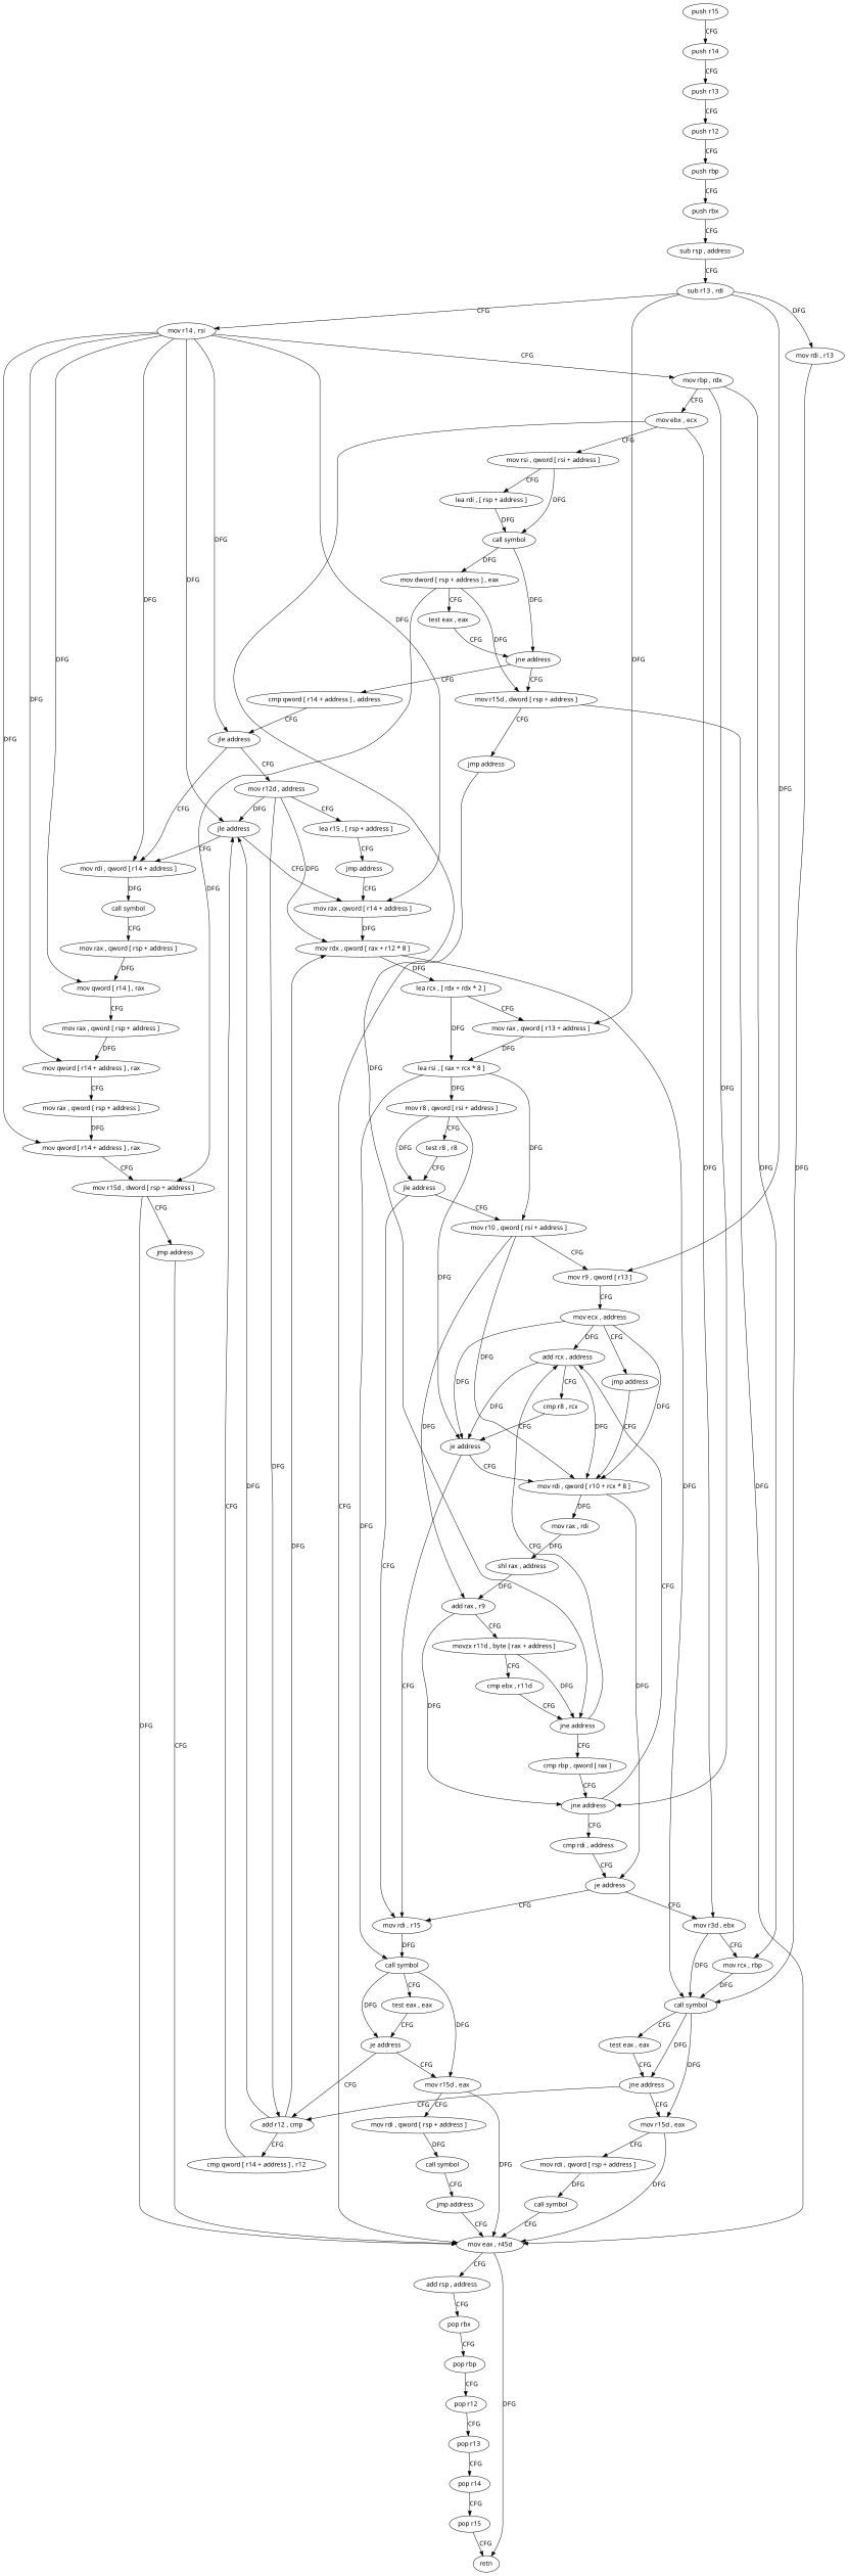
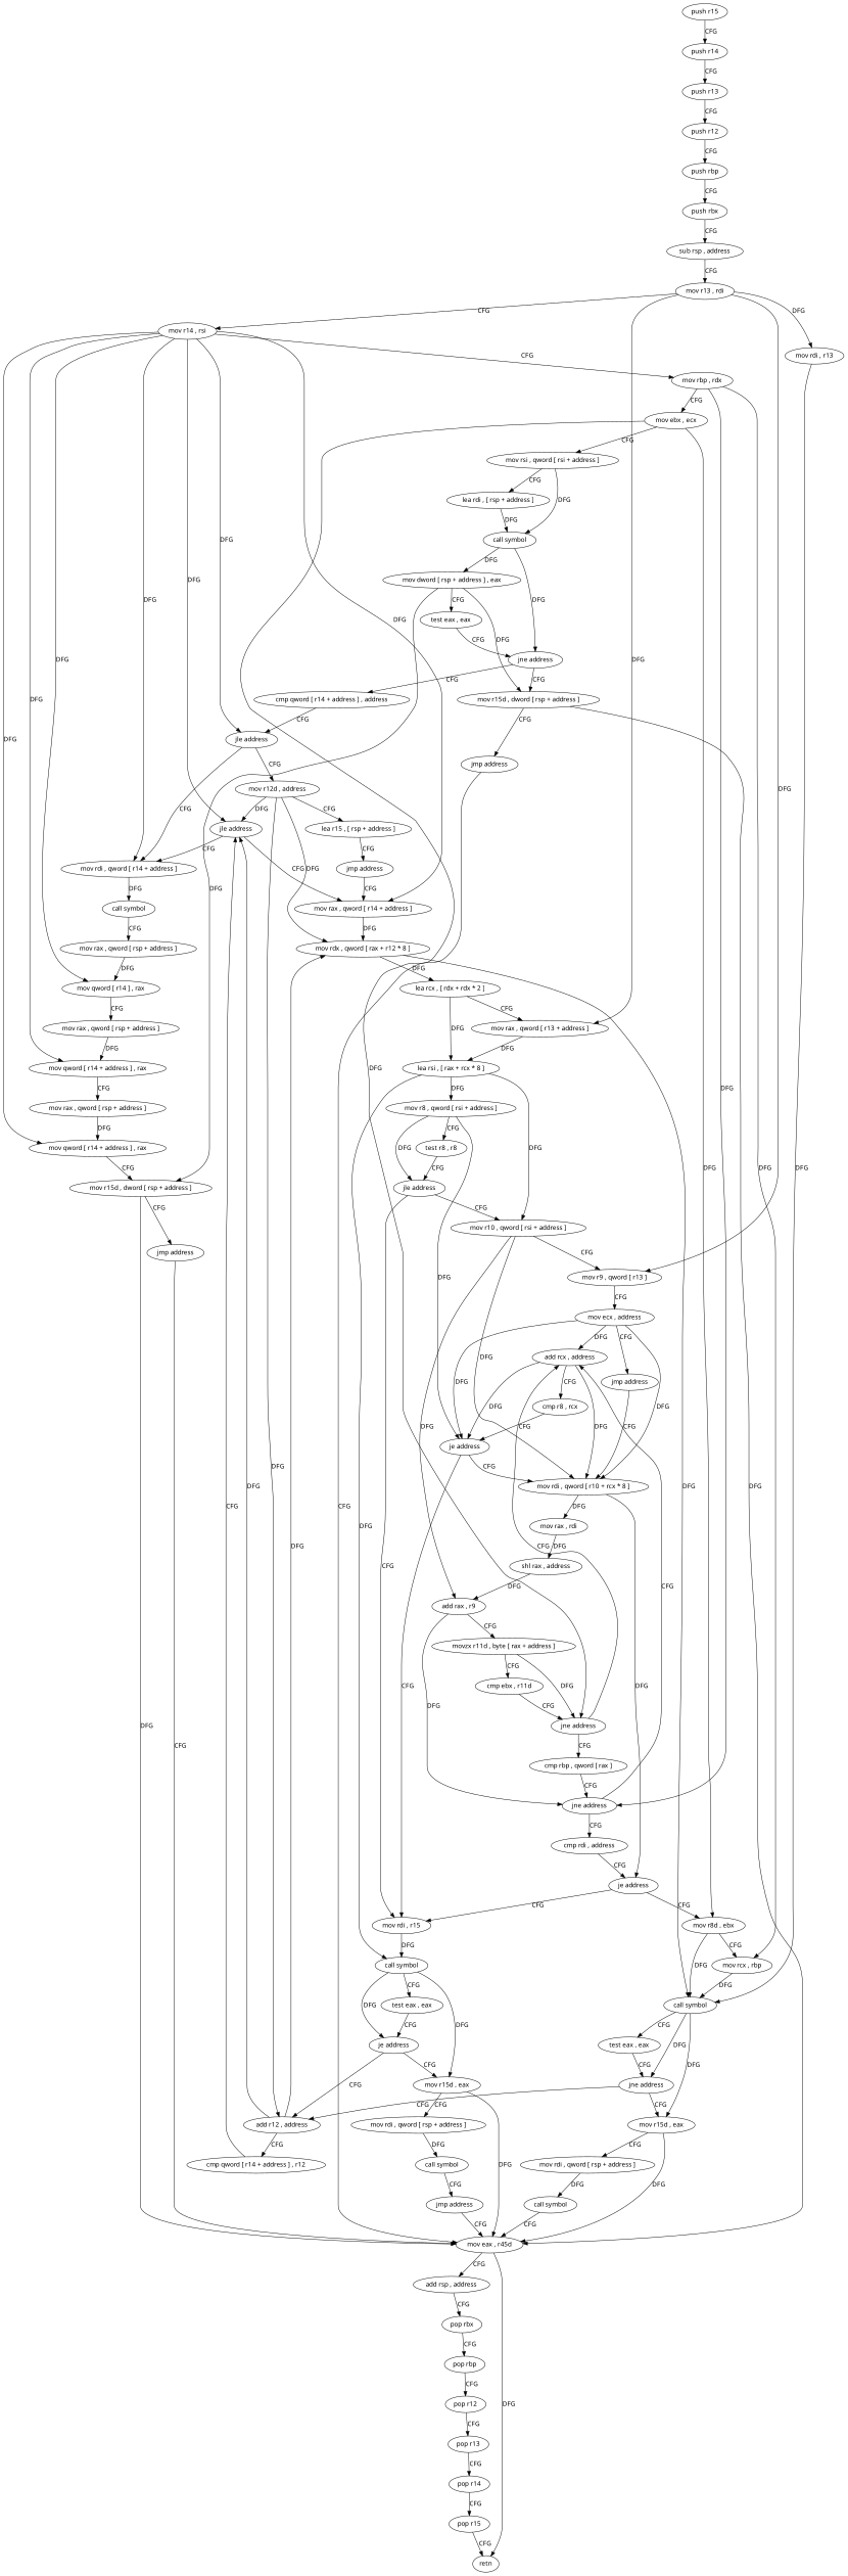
  digraph {
    fontname="Noto Sans"
    node [fontname="Noto Sans"]
    edge [fontname="Noto Sans"]
    n1 [label="push r15"]
    n2 [label="push r14"]
    n3 [label="push r13"]
    n4 [label="push r12"]
    n5 [label="push rbp"]
    n6 [label="push rbx"]
    n7 [label="sub rsp , address"]
-   n8 [label="sub r13 , rdi"]
+   n8 [label="mov r13 , rdi"]
    n9 [label="mov r14 , rsi"]
    n10 [label="mov rax , qword [ r13 + address ]"]
    n11 [label="mov r9 , qword [ r13 ]"]
    n12 [label="mov rdi , r13"]
    n13 [label="mov rbp , rdx"]
    n14 [label="jle address"]
    n15 [label="mov rdi , qword [ r14 + address ]"]
    n16 [label="mov qword [ r14 ] , rax"]
    n17 [label="mov qword [ r14 + address ] , rax"]
    n18 [label="mov qword [ r14 + address ] , rax"]
    n19 [label="mov rax , qword [ r14 + address ]"]
    n20 [label="jle address"]
    n21 [label="lea rsi , [ rax + rcx * 8 ]"]
    n22 [label="mov ecx , address"]
    n23 [label="call symbol"]
    n24 [label="mov ebx , ecx"]
    n25 [label="jne address"]
    n26 [label="mov rcx , rbp"]
    n27 [label="mov r12d , address"]
    n28 [label="call symbol"]
    n29 [label="mov rax , qword [ rsp + address ]"]
    n30 [label="mov rax , qword [ rsp + address ]"]
    n31 [label="mov r15d , dword [ rsp + address ]"]
    n32 [label="mov rdx , qword [ rax + r12 * 8 ]"]
    n33 [label="mov rsi , qword [ rsi + address ]"]
    n34 [label="jne address"]
-   n35 [label="mov r3d , ebx"]
+   n35 [label="mov r8d , ebx"]
    n36 [label="add rcx , address"]
    n37 [label="cmp rdi , address"]
    n38 [label="lea rdi , [ rsp + address ]"]
    n39 [label="call symbol"]
    n40 [label="cmp rbp , qword [ rax ]"]
    n41 [label="mov dword [ rsp + address ] , eax"]
    n42 [label="jne address"]
    n43 [label="test eax , eax"]
    n44 [label="mov r15d , dword [ rsp + address ]"]
    n45 [label="cmp qword [ r14 + address ] , address"]
    n46 [label="jmp address"]
    n47 [label="mov eax , r45d"]
    n48 [label="jmp address"]
    n49 [label="add rsp , address"]
    n50 [label=retn]
    n51 [label="pop rbx"]
    n52 [label="lea r15 , [ rsp + address ]"]
-   n53 [label="add r12 , cmp"]
+   n53 [label="add r12 , address"]
    n54 [label="mov rax , qword [ rsp + address ]"]
    n55 [label="jmp address"]
    n56 [label="lea rcx , [ rdx + rdx * 2 ]"]
    n57 [label="cmp qword [ r14 + address ] , r12"]
    n58 [label="pop rbp"]
    n59 [label="pop r12"]
    n60 [label="pop r13"]
    n61 [label="pop r14"]
    n62 [label="pop r15"]
    n63 [label="test eax , eax"]
    n64 [label="jne address"]
    n65 [label="mov r15d , eax"]
    n66 [label="mov r8 , qword [ rsi + address ]"]
    n67 [label="mov r10 , qword [ rsi + address ]"]
    n68 [label="call symbol"]
    n69 [label="test r8 , r8"]
    n70 [label="jle address"]
    n71 [label="je address"]
    n72 [label="mov rdi , qword [ r10 + rcx * 8 ]"]
    n73 [label="add rax , r9"]
    n74 [label="test eax , eax"]
    n75 [label="je address"]
    n76 [label="mov r15d , eax"]
    n77 [label="mov rdi , r15"]
    n78 [label="mov rax , rdi"]
    n79 [label="je address"]
    n80 [label="mov rdi , qword [ rsp + address ]"]
    n81 [label="call symbol"]
    n82 [label="jmp address"]
    n83 [label="movzx r11d , byte [ rax + address ]"]
    n84 [label="cmp r8 , rcx"]
    n85 [label="shl rax , address"]
    n86 [label="jmp address"]
    n87 [label="cmp ebx , r11d"]
    n88 [label="mov rdi , qword [ rsp + address ]"]
    n89 [label="call symbol"]
    n1 -> n2 [label=CFG]
    n2 -> n3 [label=CFG]
    n3 -> n4 [label=CFG]
    n4 -> n5 [label=CFG]
    n5 -> n6 [label=CFG]
    n6 -> n7 [label=CFG]
    n7 -> n8 [label=CFG]
    n8 -> n9 [label=CFG]
    n8 -> n10 [label=DFG]
    n8 -> n11 [label=DFG]
    n8 -> n12 [label=DFG]
    n9 -> n13 [label=CFG]
    n9 -> n14 [label=DFG]
    n9 -> n15 [label=DFG]
    n9 -> n16 [label=DFG]
    n9 -> n17 [label=DFG]
    n9 -> n18 [label=DFG]
    n9 -> n19 [label=DFG]
    n9 -> n20 [label=DFG]
    n10 -> n21 [label=DFG]
    n11 -> n22 [label=CFG]
    n12 -> n23 [label=DFG]
    n13 -> n24 [label=CFG]
    n13 -> n25 [label=DFG]
    n13 -> n26 [label=DFG]
    n14 -> n15 [label=CFG]
    n14 -> n27 [label=CFG]
    n15 -> n28 [label=DFG]
    n16 -> n29 [label=CFG]
    n17 -> n30 [label=CFG]
    n18 -> n31 [label=CFG]
    n19 -> n32 [label=DFG]
    n20 -> n15 [label=CFG]
    n20 -> n19 [label=CFG]
    n21 -> n66 [label=DFG]
    n21 -> n67 [label=DFG]
    n21 -> n68 [label=DFG]
    n22 -> n36 [label=DFG]
    n22 -> n71 [label=DFG]
    n22 -> n72 [label=DFG]
    n22 -> n82 [label=CFG]
    n23 -> n63 [label=CFG]
    n23 -> n64 [label=DFG]
    n23 -> n65 [label=DFG]
    n24 -> n33 [label=CFG]
    n24 -> n34 [label=DFG]
    n24 -> n35 [label=DFG]
    n25 -> n36 [label=CFG]
    n25 -> n37 [label=CFG]
    n26 -> n23 [label=DFG]
    n27 -> n20 [label=DFG]
    n27 -> n32 [label=DFG]
    n27 -> n52 [label=CFG]
    n27 -> n53 [label=DFG]
    n28 -> n54 [label=CFG]
    n29 -> n17 [label=DFG]
    n30 -> n18 [label=DFG]
    n31 -> n47 [label=DFG]
    n31 -> n48 [label=CFG]
    n32 -> n23 [label=DFG]
    n32 -> n56 [label=DFG]
    n33 -> n38 [label=CFG]
    n33 -> n39 [label=DFG]
    n34 -> n36 [label=CFG]
    n34 -> n40 [label=CFG]
    n35 -> n23 [label=DFG]
    n35 -> n26 [label=CFG]
    n36 -> n71 [label=DFG]
    n36 -> n72 [label=DFG]
    n36 -> n84 [label=CFG]
    n37 -> n79 [label=CFG]
    n38 -> n39 [label=DFG]
    n39 -> n41 [label=DFG]
    n39 -> n42 [label=DFG]
    n40 -> n25 [label=CFG]
    n41 -> n31 [label=DFG]
    n41 -> n43 [label=CFG]
    n41 -> n44 [label=DFG]
    n42 -> n44 [label=CFG]
    n42 -> n45 [label=CFG]
    n43 -> n42 [label=CFG]
    n44 -> n46 [label=CFG]
    n44 -> n47 [label=DFG]
    n45 -> n14 [label=CFG]
    n46 -> n47 [label=CFG]
    n47 -> n49 [label=CFG]
    n47 -> n50 [label=DFG]
    n48 -> n47 [label=CFG]
    n49 -> n51 [label=CFG]
    n51 -> n58 [label=CFG]
    n52 -> n55 [label=CFG]
    n53 -> n20 [label=DFG]
    n53 -> n32 [label=DFG]
    n53 -> n57 [label=CFG]
    n54 -> n16 [label=DFG]
    n55 -> n19 [label=CFG]
    n56 -> n10 [label=CFG]
    n56 -> n21 [label=DFG]
    n57 -> n20 [label=CFG]
    n58 -> n59 [label=CFG]
    n59 -> n60 [label=CFG]
    n60 -> n61 [label=CFG]
    n61 -> n62 [label=CFG]
    n62 -> n50 [label=CFG]
    n63 -> n64 [label=CFG]
    n64 -> n53 [label=CFG]
    n64 -> n65 [label=CFG]
    n65 -> n47 [label=DFG]
    n65 -> n88 [label=CFG]
    n66 -> n69 [label=CFG]
    n66 -> n70 [label=DFG]
    n66 -> n71 [label=DFG]
    n67 -> n11 [label=CFG]
    n67 -> n72 [label=DFG]
    n67 -> n73 [label=DFG]
    n68 -> n74 [label=CFG]
    n68 -> n75 [label=DFG]
    n68 -> n76 [label=DFG]
    n69 -> n70 [label=CFG]
    n70 -> n67 [label=CFG]
    n70 -> n77 [label=CFG]
    n71 -> n72 [label=CFG]
    n71 -> n77 [label=CFG]
    n72 -> n78 [label=DFG]
    n72 -> n79 [label=DFG]
    n73 -> n25 [label=DFG]
    n73 -> n83 [label=CFG]
    n74 -> n75 [label=CFG]
    n75 -> n53 [label=CFG]
    n75 -> n76 [label=CFG]
    n76 -> n47 [label=DFG]
    n76 -> n80 [label=CFG]
    n77 -> n68 [label=DFG]
    n78 -> n85 [label=DFG]
    n79 -> n35 [label=CFG]
    n79 -> n77 [label=CFG]
    n80 -> n81 [label=DFG]
    n81 -> n86 [label=CFG]
    n82 -> n72 [label=CFG]
    n83 -> n34 [label=DFG]
    n83 -> n87 [label=CFG]
    n84 -> n71 [label=CFG]
    n85 -> n73 [label=DFG]
    n86 -> n47 [label=CFG]
    n87 -> n34 [label=CFG]
    n88 -> n89 [label=DFG]
    n89 -> n47 [label=CFG]
  }
